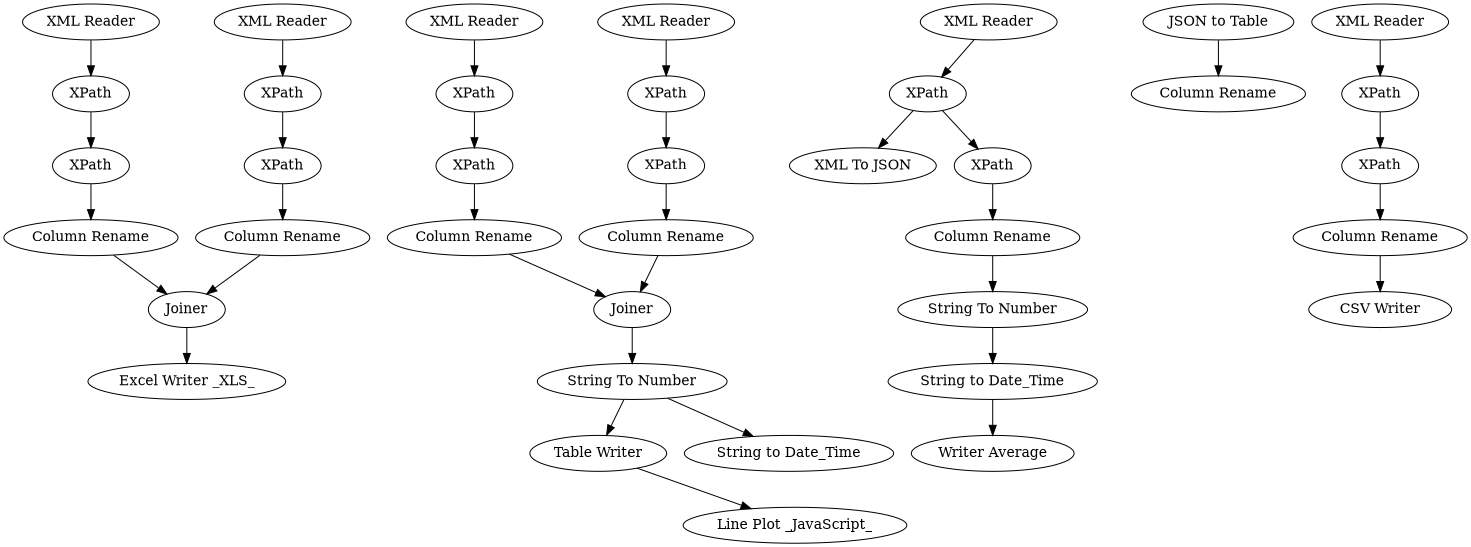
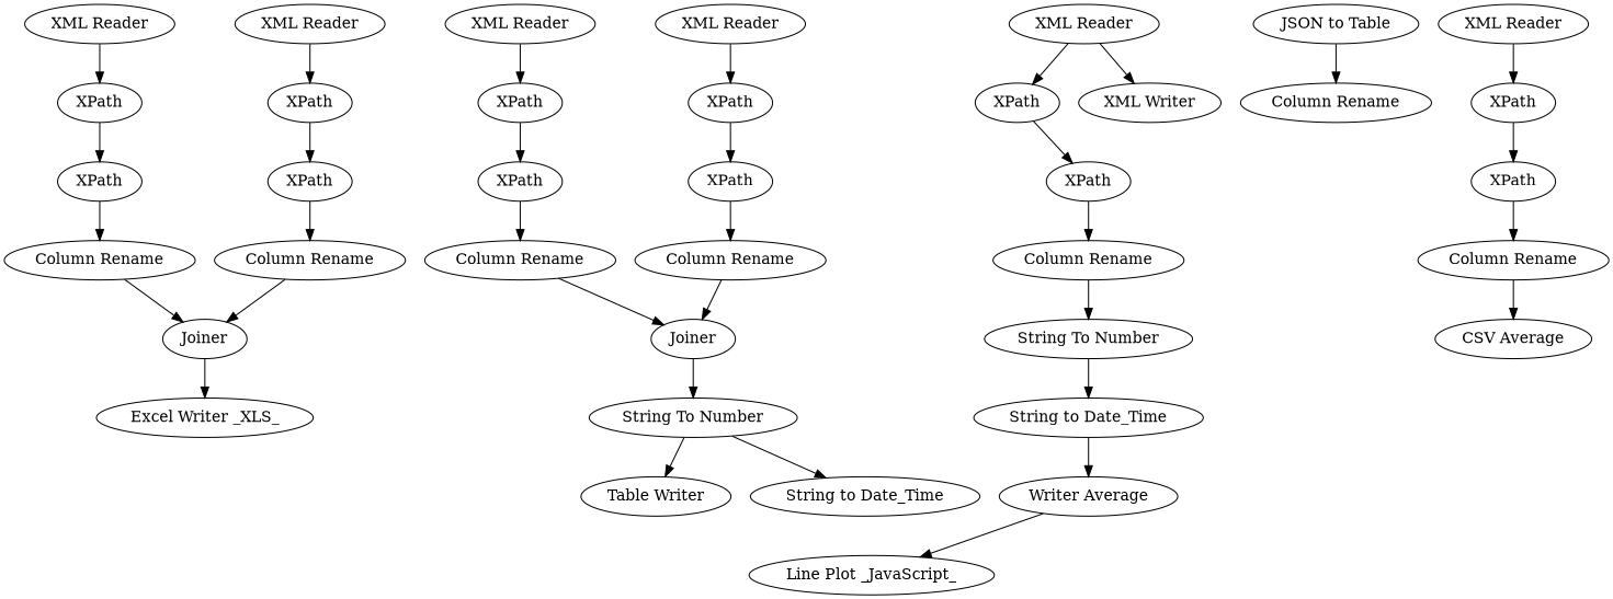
  digraph {
    rankdir=TB
    n1 [label="XML Reader"]
    n2 [label=XPath]
    n3 [label=XPath]
    n4 [label="Column Rename"]
    n5 [label="Column Rename"]
    n6 [label=Joiner]
    n7 [label="Excel Writer _XLS_"]
    n8 [label="String To Number"]
    n9 [label="String to Date_Time"]
    n10 [label="Writer Average"]
    n11 [label="Line Plot _JavaScript_"]
    n12 [label="String To Number"]
    n13 [label="Table Writer"]
    n14 [label="String to Date_Time"]
-   n15 [label="XML To JSON"]
    n16 [label="JSON to Table"]
    n17 [label="Column Rename"]
    n18 [label=XPath]
    n19 [label=XPath]
    n20 [label=XPath]
    n21 [label="Column Rename"]
    n22 [label=Joiner]
    n23 [label=XPath]
    n24 [label="Column Rename"]
-   n25 [label="CSV Writer"]
+   n25 [label="CSV Average"]
    n26 [label="XML Reader"]
    n27 [label="XML Reader"]
    n28 [label=XPath]
    n29 [label=XPath]
    n30 [label="Column Rename"]
    n31 [label=XPath]
    n32 [label=XPath]
    n33 [label="Column Rename"]
    n34 [label="XML Reader"]
+   n35 [label="XML Writer"]
    n36 [label=XPath]
    n37 [label=XPath]
    n38 [label="XML Reader"]
    n39 [label="XML Reader"]
    n1 -> n2
    n2 -> n3
    n3 -> n4
    n4 -> n6
    n5 -> n6
    n6 -> n7
    n8 -> n9
    n9 -> n10
-   n13 -> n11
+   n10 -> n11
    n12 -> n13
    n12 -> n14
    n16 -> n17
    n18 -> n19
    n19 -> n5
    n20 -> n21
    n21 -> n22
    n22 -> n12
    n23 -> n24
    n24 -> n25
    n26 -> n18
    n27 -> n28
    n28 -> n29
    n29 -> n30
    n30 -> n22
-   n31 -> n15
    n31 -> n32
    n32 -> n33
    n33 -> n8
    n34 -> n31
+   n34 -> n35
    n36 -> n23
    n37 -> n20
    n38 -> n36
    n39 -> n37
  }
